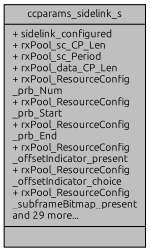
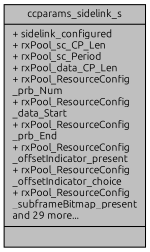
  digraph {
    fontname=Ubuntu
-   n1 [color=black fillcolor=grey75 fontcolor=black fontname=Ubuntu fontsize=10 height=0.2 label="{ccparams_sidelink_s\n|+ sidelink_configured\l+ rxPool_sc_CP_Len\l+ rxPool_sc_Period\l+ rxPool_data_CP_Len\l+ rxPool_ResourceConfig\l_prb_Num\l+ rxPool_ResourceConfig\l_prb_Start\l+ rxPool_ResourceConfig\l_prb_End\l+ rxPool_ResourceConfig\l_offsetIndicator_present\l+ rxPool_ResourceConfig\l_offsetIndicator_choice\l+ rxPool_ResourceConfig\l_subframeBitmap_present\land 29 more...\l|}" shape=record style=filled width=0.4]
+   n1 [color=black fillcolor=grey75 fontcolor=black fontname=Ubuntu fontsize=10 height=0.2 label="{ccparams_sidelink_s\n|+ sidelink_configured\l+ rxPool_sc_CP_Len\l+ rxPool_sc_Period\l+ rxPool_data_CP_Len\l+ rxPool_ResourceConfig\l_prb_Num\l+ rxPool_ResourceConfig\l_data_Start\l+ rxPool_ResourceConfig\l_prb_End\l+ rxPool_ResourceConfig\l_offsetIndicator_present\l+ rxPool_ResourceConfig\l_offsetIndicator_choice\l+ rxPool_ResourceConfig\l_subframeBitmap_present\land 29 more...\l|}" shape=record style=filled width=0.4]
  }
